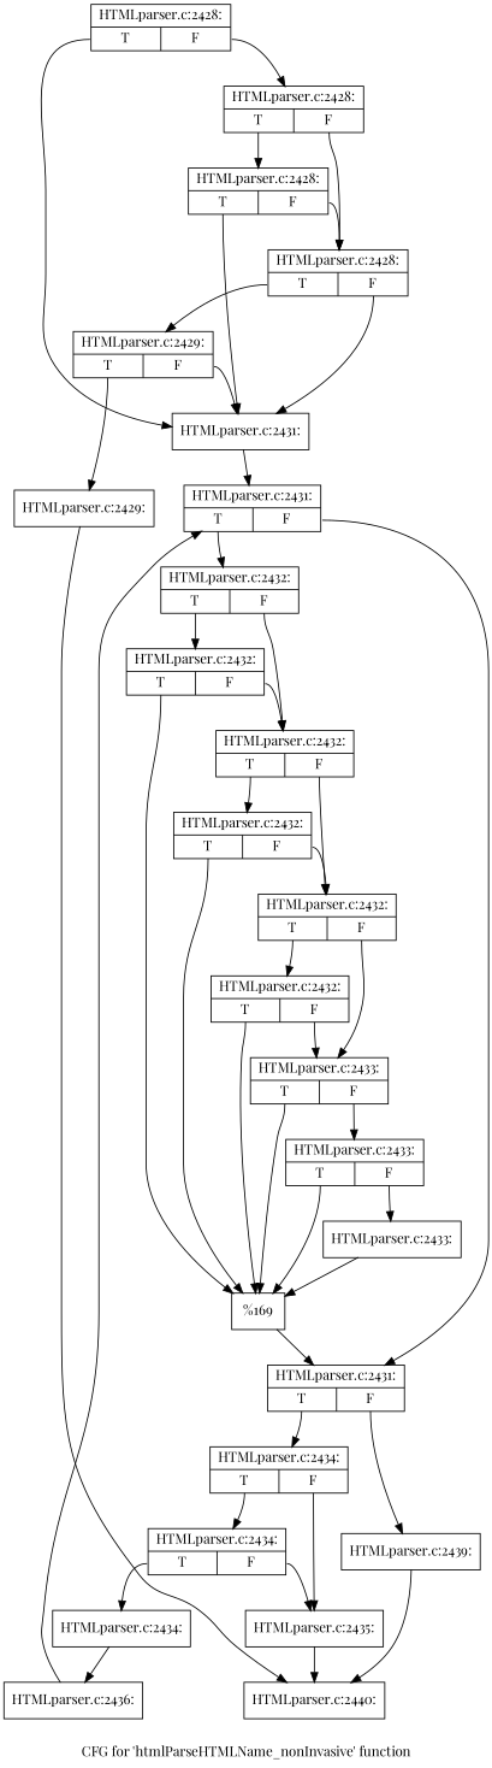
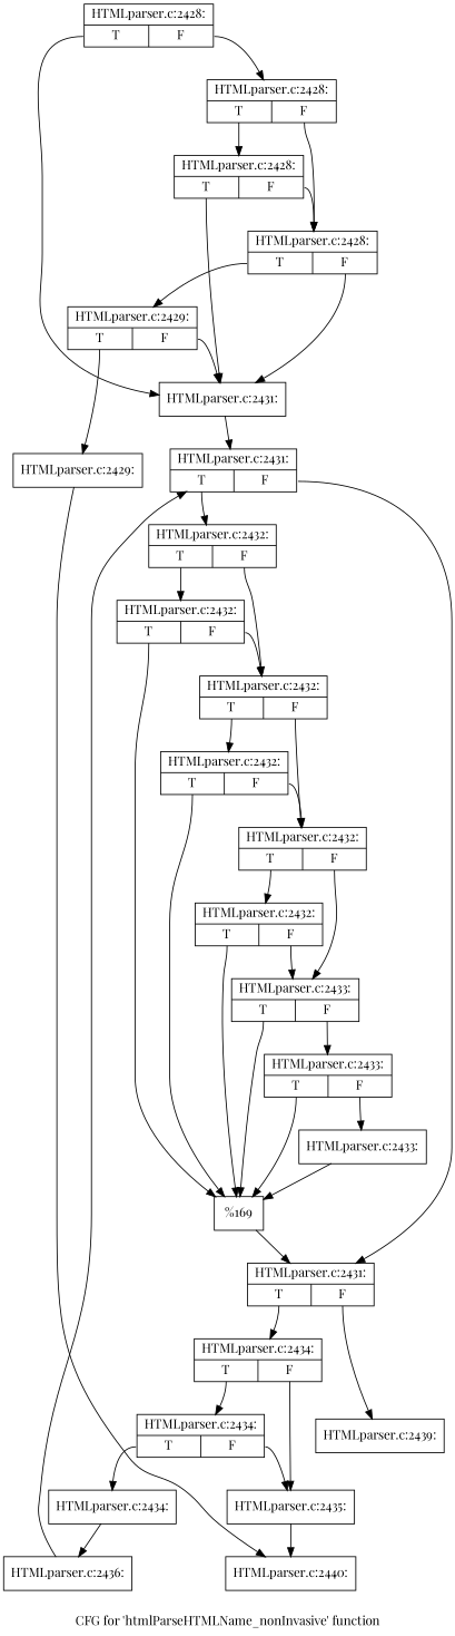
  digraph {
    fontname="Playfair Display"
    label="CFG for 'htmlParseHTMLName_nonInvasive' function"
    node [fontname="Playfair Display" shape=record]
    edge [fontname="Playfair Display" tailport=s0]
    n1 [label="{HTMLparser.c:2428:|{<s0>T|<s1>F}}"]
    n2 [label="{HTMLparser.c:2428:|{<s0>T|<s1>F}}"]
    n3 [label="{HTMLparser.c:2431:}"]
    n4 [label="{HTMLparser.c:2428:|{<s0>T|<s1>F}}"]
    n5 [label="{HTMLparser.c:2428:|{<s0>T|<s1>F}}"]
    n6 [label="{HTMLparser.c:2431:|{<s0>T|<s1>F}}"]
    n7 [label="{HTMLparser.c:2429:|{<s0>T|<s1>F}}"]
    n8 [label="{HTMLparser.c:2432:|{<s0>T|<s1>F}}"]
    n9 [label="{HTMLparser.c:2431:|{<s0>T|<s1>F}}"]
    n10 [label="{HTMLparser.c:2429:}"]
    n11 [label="{HTMLparser.c:2440:}"]
    n12 [label="{HTMLparser.c:2432:|{<s0>T|<s1>F}}"]
    n13 [label="{HTMLparser.c:2432:|{<s0>T|<s1>F}}"]
    n14 [label="{HTMLparser.c:2434:|{<s0>T|<s1>F}}"]
    n15 [label="{HTMLparser.c:2439:}"]
    n16 [label="{%169}"]
    n17 [label="{HTMLparser.c:2432:|{<s0>T|<s1>F}}"]
    n18 [label="{HTMLparser.c:2432:|{<s0>T|<s1>F}}"]
    n19 [label="{HTMLparser.c:2434:|{<s0>T|<s1>F}}"]
    n20 [label="{HTMLparser.c:2435:}"]
    n21 [label="{HTMLparser.c:2432:|{<s0>T|<s1>F}}"]
    n22 [label="{HTMLparser.c:2433:|{<s0>T|<s1>F}}"]
    n23 [label="{HTMLparser.c:2433:|{<s0>T|<s1>F}}"]
    n24 [label="{HTMLparser.c:2433:}"]
    n25 [label="{HTMLparser.c:2434:}"]
    n26 [label="{HTMLparser.c:2436:}"]
    n1 -> n2 [tailport=s1]
    n1 -> n3
    n2 -> n4
    n2 -> n5 [tailport=s1]
    n3 -> n6
    n4 -> n3
    n4 -> n5 [tailport=s1]
    n5 -> n3 [tailport=s1]
    n5 -> n7
    n6 -> n8
    n6 -> n9 [tailport=s1]
    n7 -> n3 [tailport=s1]
    n7 -> n10
    n8 -> n12
    n8 -> n13 [tailport=s1]
    n9 -> n14
    n9 -> n15 [tailport=s1]
    n10 -> n11
    n12 -> n13 [tailport=s1]
    n12 -> n16
    n13 -> n17
    n13 -> n18 [tailport=s1]
    n14 -> n19
    n14 -> n20 [tailport=s1]
-   n15 -> n11
    n16 -> n9
    n17 -> n16
    n17 -> n18 [tailport=s1]
    n18 -> n21
    n18 -> n22 [tailport=s1]
    n19 -> n20 [tailport=s1]
    n19 -> n25
    n20 -> n11
    n21 -> n16
    n21 -> n22 [tailport=s1]
    n22 -> n16
    n22 -> n23 [tailport=s1]
    n23 -> n16
    n23 -> n24 [tailport=s1]
    n24 -> n16
    n25 -> n26
    n26 -> n6
  }
